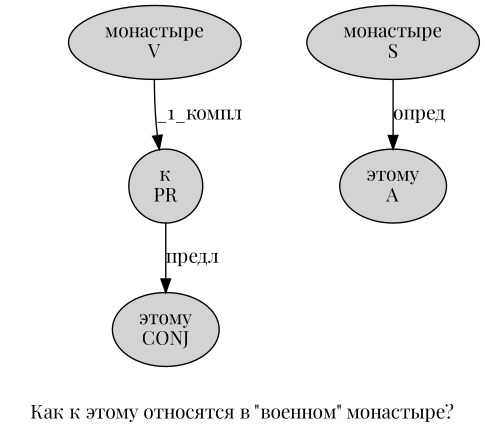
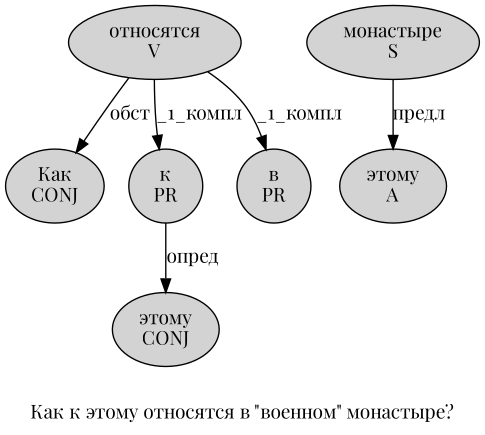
  digraph {
    fontname="Playfair Display"
    label="Как к этому относятся в \"военном\" монастыре?"
    node [fillcolor=lightgray fontname="Playfair Display" penwidth=1 shape=ellipse style=filled]
    edge [fontname="Playfair Display"]
+   n1 [label="Как\nCONJ"]
    n2 [label="к\nPR"]
    n3 [label="этому\nCONJ"]
-   n4 [label="монастыре\nV"]
+   n4 [label="относятся\nV"]
+   n5 [label="в\nPR"]
    n6 [label="монастыре\nS"]
    n7 [label="этому\nA"]
-   n2 -> n3 [label="предл"]
+   n2 -> n3 [label="опред"]
+   n4 -> n1 [label="обст"]
    n4 -> n2 [label="_1_компл"]
-   n6 -> n7 [label="опред"]
+   n4 -> n5 [label="_1_компл"]
+   n6 -> n7 [label="предл"]
  }
